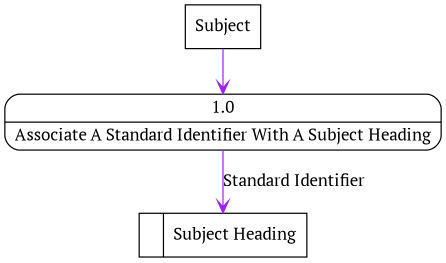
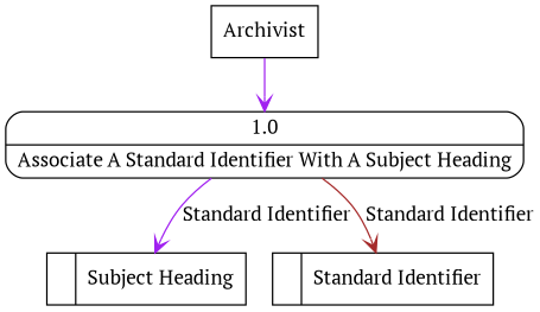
  digraph {
    fontname="PT Serif"
    node [fontname="PT Serif" shape=record]
    edge [arrowhead=vee color=purple fontname="PT Serif" style=solid]
    n1 [label="<f0>  |<f1> Subject Heading "]
-   n3 [label=Subject shape=box]
+   n2 [label="<f0>  |<f1> Standard Identifier "]
+   n3 [label=Archivist shape=box]
    n4 [label="{<f0> 1.0|<f1> Associate A Standard Identifier With A Subject Heading }" shape=Mrecord]
    n3 -> n4
    n4 -> n1 [label="Standard Identifier"]
+   n4 -> n2 [color=brown label="Standard Identifier"]
  }
